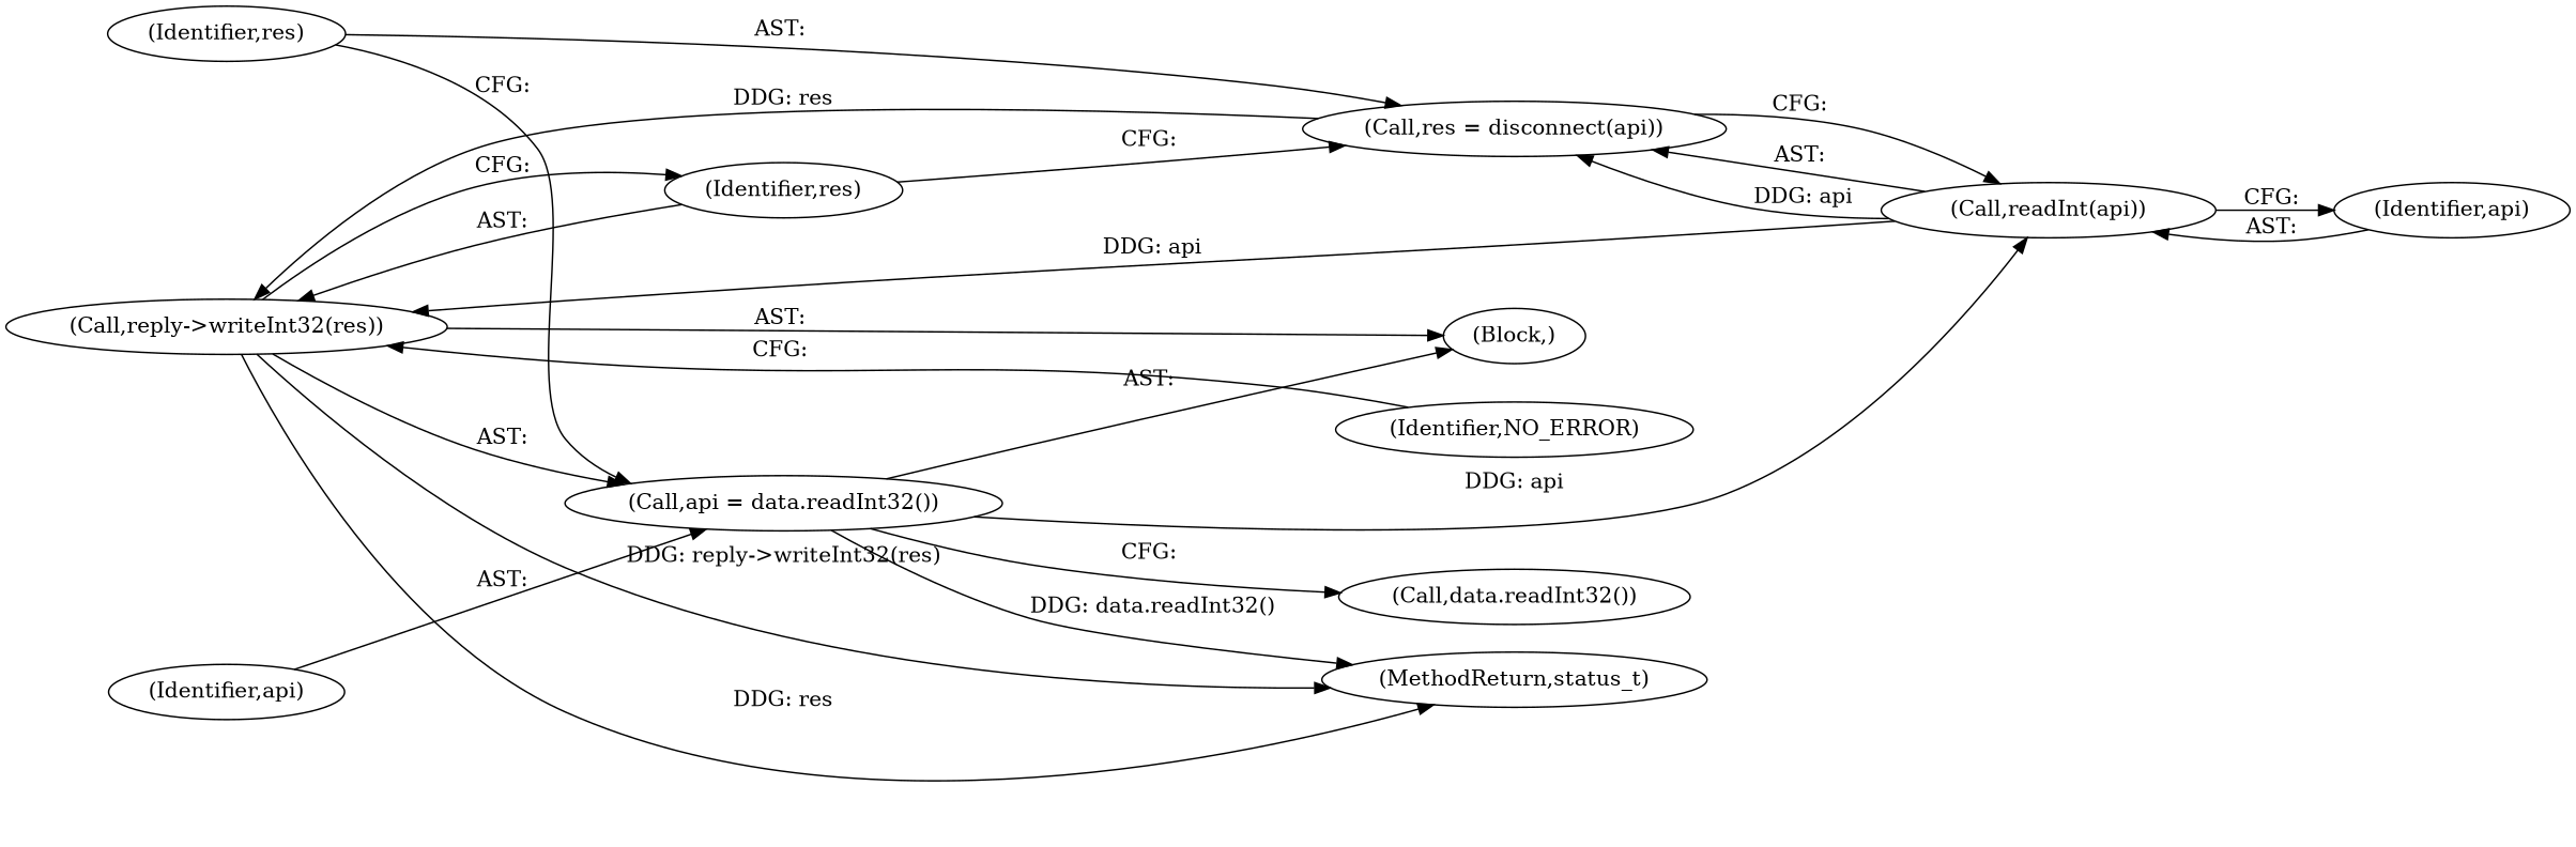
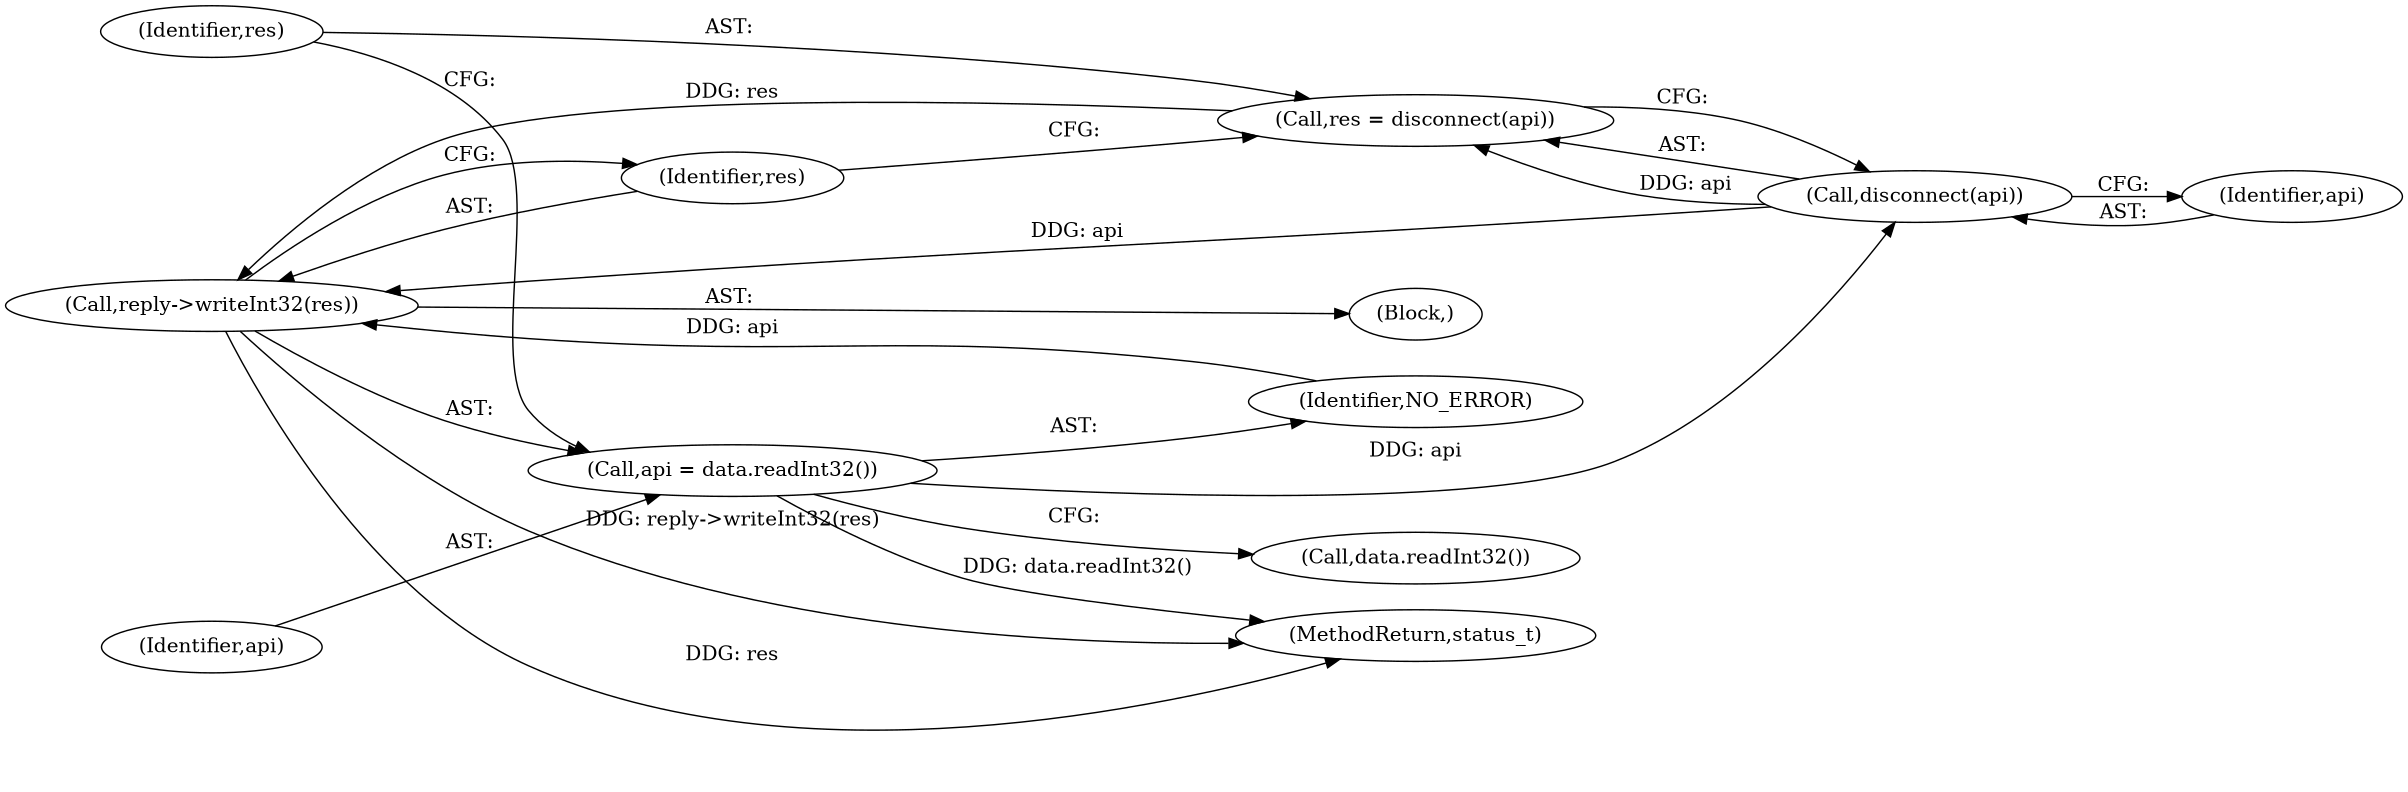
  digraph {
    rankdir=LR
    n1 [label="(Call,reply->writeInt32(res))"]
    n2 [label="(Block,)"]
    n3 [label="(Identifier,res)"]
    n4 [label="(MethodReturn,status_t)"]
    n5 [label="(Call,api = data.readInt32())"]
    n6 [label="(Call,res = disconnect(api))"]
-   n7 [label="(Call,readInt(api))"]
+   n7 [label="(Call,disconnect(api))"]
    n8 [label="(Identifier,api)"]
    n9 [label="(Call,data.readInt32())"]
    n10 [label="(Identifier,NO_ERROR)"]
    n11 [label="(Identifier,api)"]
    n12 [label="(Identifier,res)"]
    n1 -> n2 [label="AST: "]
    n1 -> n3 [label="CFG: "]
    n1 -> n4 [label="DDG: res"]
    n1 -> n4 [label="DDG: reply->writeInt32(res)"]
    n1 -> n5 [label="AST: "]
    n3 -> n1 [label="AST: "]
    n3 -> n6 [label="CFG: "]
-   n5 -> n2 [label="AST: "]
+   n5 -> n10 [label="AST: "]
    n5 -> n4 [label="DDG: data.readInt32()"]
    n5 -> n7 [label="DDG: api"]
    n5 -> n9 [label="CFG: "]
    n6 -> n1 [label="DDG: res"]
    n6 -> n7 [label="CFG: "]
    n7 -> n1 [label="DDG: api"]
    n7 -> n6 [label="AST: "]
    n7 -> n6 [label="DDG: api"]
    n7 -> n8 [label="CFG: "]
    n8 -> n7 [label="AST: "]
-   n10 -> n1 [label="CFG: "]
+   n10 -> n1 [label="DDG: api"]
    n11 -> n5 [label="AST: "]
    n12 -> n5 [label="CFG: "]
    n12 -> n6 [label="AST: "]
  }
